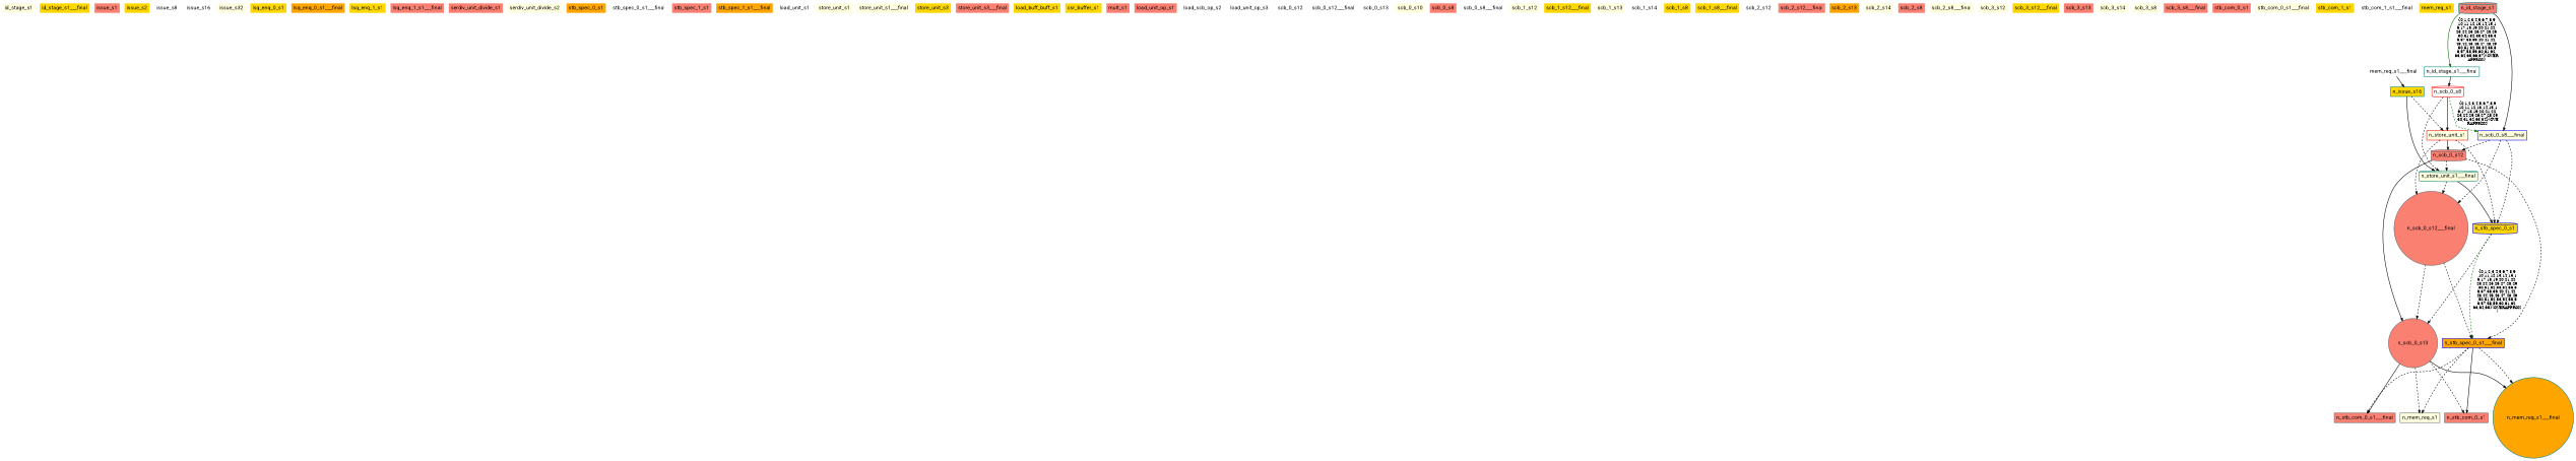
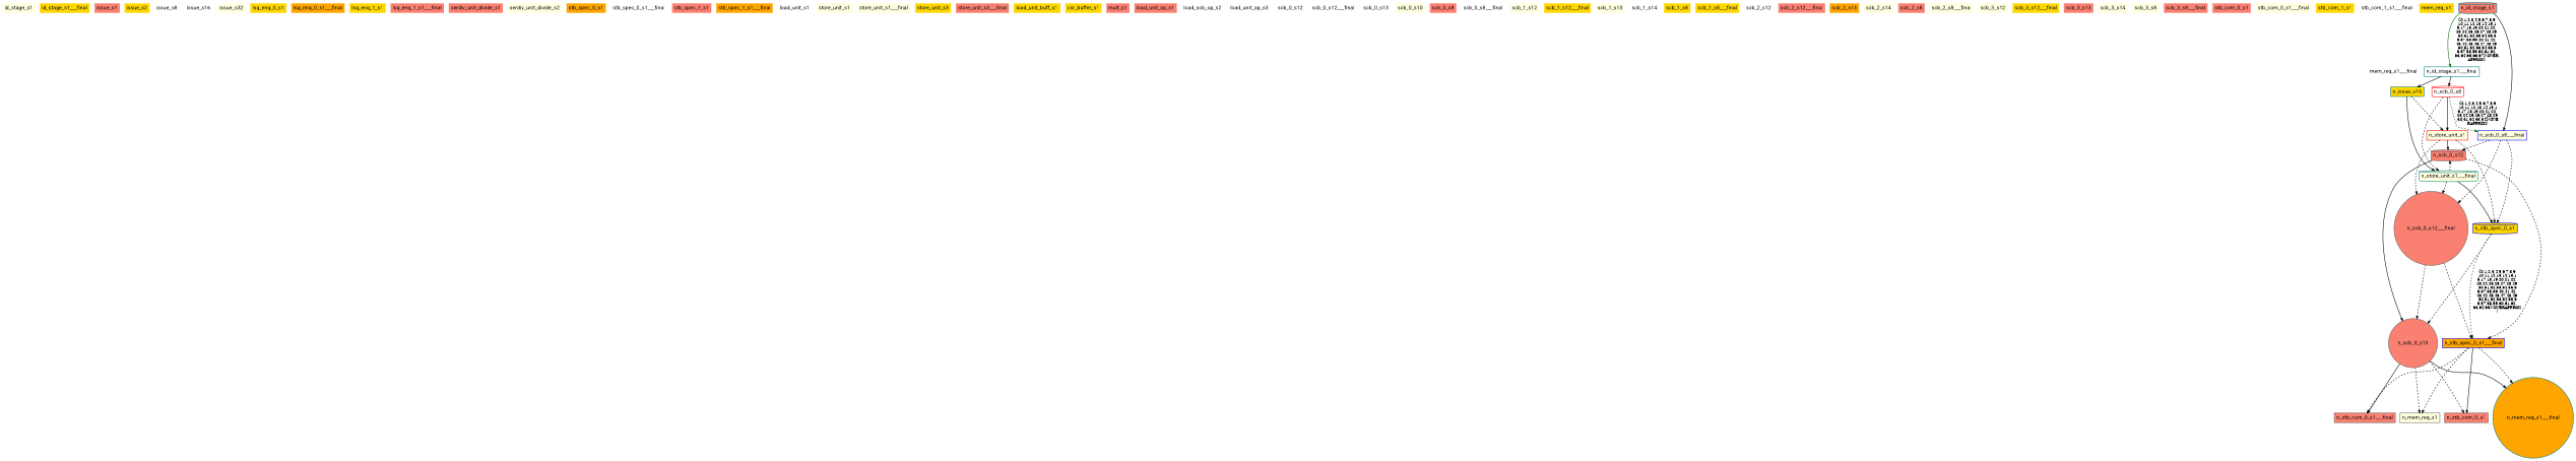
  digraph {
    splines=true
    node [color=teal fillcolor=salmon fontname=roboto fontsize=20 penwidth=2 shape=none style=filled]
    edge [color=black penwidth=2 style=dashed]
    n1 [color=gray40 fillcolor=lightyellow label=id_stage_s1]
    n2 [color=blue fillcolor=gold label=id_stage_s1___final]
    n3 [color=gray40 label=issue_s1]
    n4 [color=gray40 fillcolor=gold label=issue_s2]
    n5 [fillcolor=white label=issue_s8]
    n6 [fillcolor=white label=issue_s16]
    n7 [color=gray40 fillcolor=lightyellow label=issue_s32]
    n8 [fillcolor=gold label=lsq_enq_0_s1]
    n9 [color=blue fillcolor=orange label=lsq_enq_0_s1___final]
    n10 [fillcolor=gold label=lsq_enq_1_s1]
    n11 [color=red label=lsq_enq_1_s1___final]
    n12 [label=serdiv_unit_divide_s1]
    n13 [color=red fillcolor=lightyellow label=serdiv_unit_divide_s2]
    n14 [fillcolor=orange label=stb_spec_0_s1]
    n15 [color=red fillcolor=white label=stb_spec_0_s1___final]
    n16 [label=stb_spec_1_s1]
    n17 [color=gray40 fillcolor=orange label=stb_spec_1_s1___final]
    n18 [color=blue fillcolor=white label=load_unit_s1]
    n19 [color=red fillcolor=lightyellow label=store_unit_s1]
    n20 [fillcolor=lightyellow label=store_unit_s1___final]
    n21 [fillcolor=gold label=store_unit_s3]
    n22 [color=red label=store_unit_s3___final]
-   n23 [color=blue fillcolor=gold label=load_buff_buff_s1]
+   n23 [color=blue fillcolor=gold label=load_unit_buff_s1]
    n24 [color=gray40 fillcolor=gold label=csr_buffer_s1]
    n25 [color=gray40 label=mult_s1]
    n26 [color=blue label=load_unit_op_s1]
    n27 [fillcolor=white label=load_scb_op_s2]
    n28 [color=blue fillcolor=white label=load_unit_op_s3]
    n29 [fillcolor=white label=scb_0_s12]
    n30 [fillcolor=white label=scb_0_s12___final]
    n31 [color=gray40 fillcolor=white label=scb_0_s13]
    n32 [color=red fillcolor=lightyellow label=scb_0_s10]
    n33 [label=scb_0_s8]
    n34 [color=red fillcolor=white label=scb_0_s8___final]
    n35 [color=blue fillcolor=lightyellow label=scb_1_s12]
    n36 [color=gray40 fillcolor=gold label=scb_1_s12___final]
    n37 [color=red fillcolor=lightyellow label=scb_1_s13]
    n38 [fillcolor=white label=scb_1_s14]
    n39 [color=blue fillcolor=gold label=scb_1_s8]
    n40 [color=blue fillcolor=gold label=scb_1_s8___final]
    n41 [fillcolor=white label=scb_2_s12]
    n42 [color=blue label=scb_2_s12___final]
    n43 [color=red fillcolor=orange label=scb_2_s13]
    n44 [fillcolor=lightyellow label=scb_2_s14]
    n45 [color=red label=scb_2_s8]
    n46 [color=blue fillcolor=lightyellow label=scb_2_s8___final]
    n47 [color=blue fillcolor=lightyellow label=scb_3_s12]
    n48 [color=gray40 fillcolor=gold label=scb_3_s12___final]
    n49 [color=red label=scb_3_s13]
    n50 [color=red fillcolor=lightyellow label=scb_3_s14]
    n51 [fillcolor=lightyellow label=scb_3_s8]
    n52 [color=red label=scb_3_s8___final]
    n53 [label=stb_com_0_s1]
    n54 [color=blue fillcolor=lightyellow label=stb_com_0_s1___final]
    n55 [fillcolor=gold label=stb_com_1_s1]
    n56 [color=gray40 fillcolor=white label=stb_com_1_s1___final]
    n57 [color=blue fillcolor=gold label=mem_req_s1]
    n58 [color=red fillcolor=white label=mem_req_s1___final]
    n_id_stage_s1 [shape=cylinder]
    n_id_stage_s1___final [fillcolor=white shape=box]
    n_scb_0_s8___final [color=blue fillcolor=lightyellow shape=box]
    n_issue_s16 [fillcolor=gold shape=box]
    n_scb_0_s8 [color=red fillcolor=white shape=cylinder]
    n_store_unit_s1 [color=red fillcolor=lightyellow shape=box]
    n_store_unit_s1___final [fillcolor=lightyellow shape=cylinder]
    n_scb_0_s12 [color=gray40 shape=cylinder]
    n_stb_spec_0_s1 [color=blue fillcolor=gold shape=cylinder]
    n_scb_0_s12___final [color=gray40 shape=circle]
    n_scb_0_s13 [color=gray40 shape=circle]
    n_stb_spec_0_s1___final [color=blue fillcolor=orange shape=box]
    n_stb_com_0_s1 [color=gray40 shape=box]
    n_mem_req_s1 [color=gray40 fillcolor=lightyellow shape=box]
    n_stb_com_0_s1___final [color=gray40 shape=box]
    n_mem_req_s1___final [fillcolor=orange shape=circle]
    n_id_stage_s1 -> n_id_stage_s1___final [color="#006400" label="{0,1,2,3,4,5,6,7,8,9\n,10,11,12,13,14,15,1\n6,17,18,19,20,21,22,\n23,24,25,26,27,28,29\n,30,31,32,33,34,35,3\n6,37,38,39,40,41,42,\n43,44,45,46,47,48,49\n,50,51,52,53,54,55,5\n6,57,58,59,60,61,62,\n63,64,65,66,67}(OVER\nAPPROX)" style=bold]
    n_id_stage_s1 -> n_scb_0_s8___final [style=bold]
-   n58 -> n_issue_s16 [style=bold]
+   n_id_stage_s1___final -> n_issue_s16 [style=bold]
    n_id_stage_s1___final -> n_scb_0_s8 [style=bold]
    n_scb_0_s8___final -> n_scb_0_s12
    n_scb_0_s8___final -> n_stb_spec_0_s1
    n_scb_0_s8___final -> n_scb_0_s12___final
    n_issue_s16 -> n_store_unit_s1
    n_issue_s16 -> n_store_unit_s1___final [style=bold]
    n_scb_0_s8 -> n_scb_0_s8___final [color="#006400" label="{0,1,2,3,4,5,6,7,8,9\n,10,11,12,13,14,15,1\n6,17,18,19,20,21,22,\n23,24,25,26,27,28,29\n,30,31,32,33,34}(OVE\nRAPPROX)"]
    n_scb_0_s8 -> n_store_unit_s1 [style=bold]
    n_scb_0_s8 -> n_store_unit_s1___final
    n_store_unit_s1 -> n_scb_0_s12 [style=bold]
    n_store_unit_s1 -> n_stb_spec_0_s1
    n_store_unit_s1 -> n_scb_0_s12___final
-   n_scb_0_s12 -> n_store_unit_s1___final
+   n_store_unit_s1___final -> n_scb_0_s12
    n_store_unit_s1___final -> n_stb_spec_0_s1 [style=bold]
    n_store_unit_s1___final -> n_scb_0_s12___final
    n_scb_0_s12 -> n_scb_0_s13 [style=bold]
    n_scb_0_s12 -> n_stb_spec_0_s1___final
    n_stb_spec_0_s1 -> n_scb_0_s13
    n_stb_spec_0_s1 -> n_stb_spec_0_s1___final [color="#006400" label="{0,1,2,3,4,5,6,7,8,9\n,10,11,12,13,14,15,1\n6,17,18,19,20,21,22,\n23,24,25,26,27,28,29\n,30,31,32,33,34,35,3\n6,37,38,39,40,41,42,\n43,44,45,46,47,48,49\n,50,51,52,53,54,55,5\n6,57,58,59,60,61,62,\n63,64,65}(OVERAPPROX\n)"]
    n_scb_0_s12___final -> n_scb_0_s13
    n_scb_0_s12___final -> n_stb_spec_0_s1___final
    n_scb_0_s13 -> n_stb_com_0_s1
    n_scb_0_s13 -> n_mem_req_s1
    n_scb_0_s13 -> n_stb_com_0_s1___final [style=bold]
    n_scb_0_s13 -> n_mem_req_s1___final [style=bold]
    n_stb_spec_0_s1___final -> n_stb_com_0_s1 [style=bold]
    n_stb_spec_0_s1___final -> n_mem_req_s1
    n_stb_spec_0_s1___final -> n_stb_com_0_s1___final
    n_stb_spec_0_s1___final -> n_mem_req_s1___final
  }
